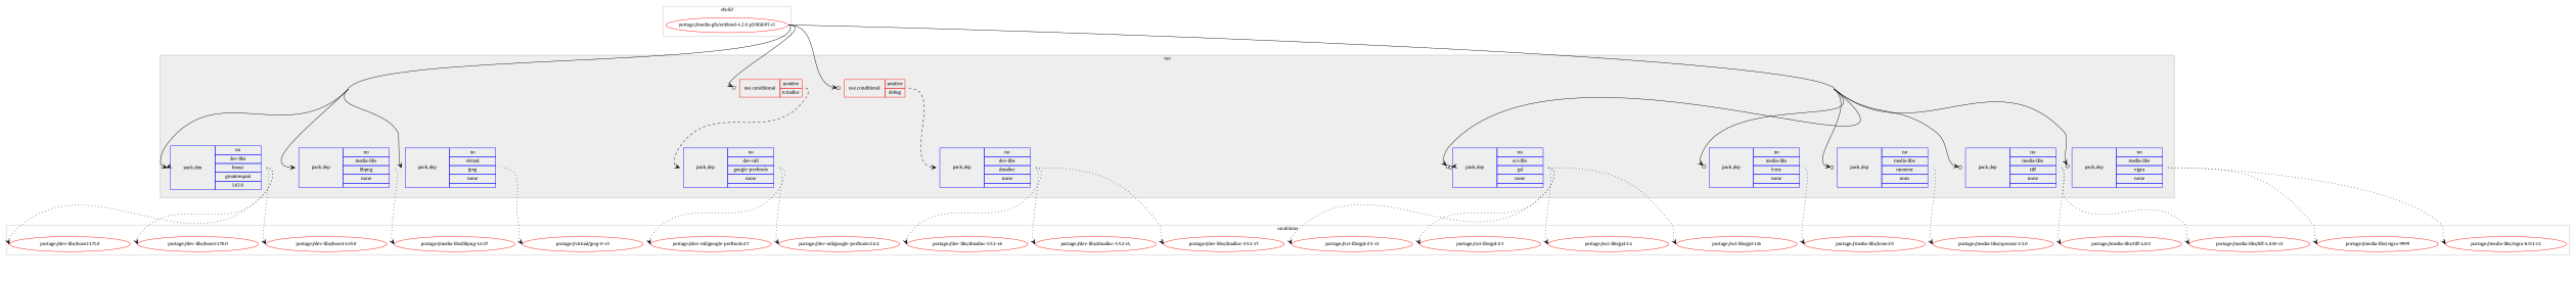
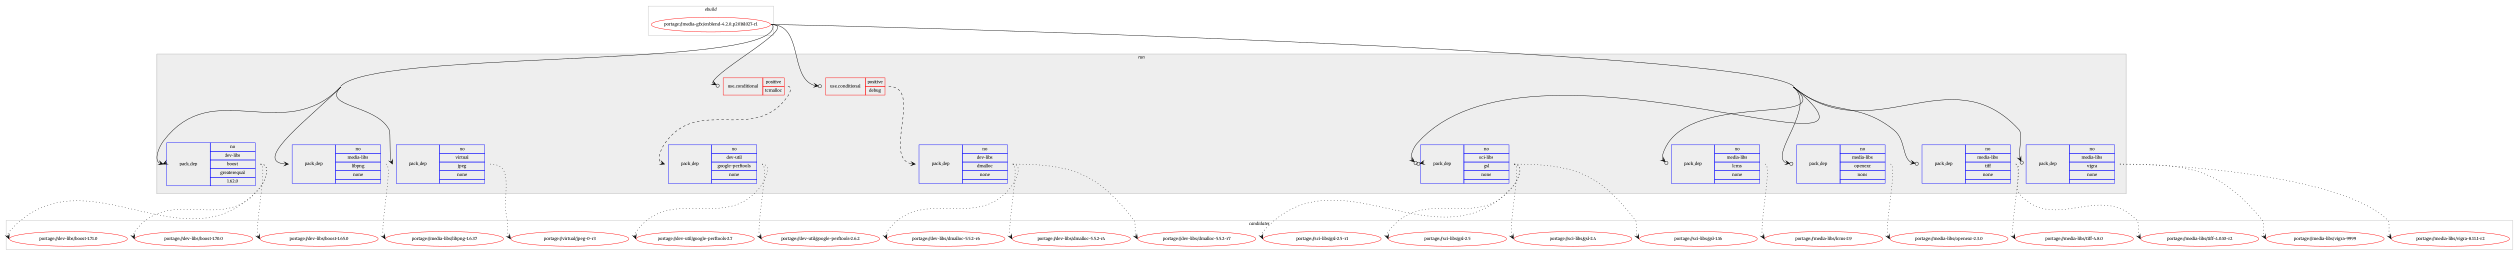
  digraph {
    compound=true
    concentrate=true
    fontname=Merriweather
    fontsize=10
    newrank=true
    rankdir=TB
    ranksep=1.5
    node [color=red fontname=Merriweather fontsize=10]
    edge [arrowhead=vee fontname=Merriweather headport=w style=dotted tailport=e weight=100]
-   n1 [label="portage://media-gfx/enblend-4.2.0_p20161007-r1" width=4]
+   n1 [label="portage://media-gfx/enblend-4.2.0_p20161027-r1" width=4]
    n2 [color=blue label=<<TABLE BORDER="0" CELLBORDER="1" CELLSPACING="0" CELLPADDING="4" WIDTH="220"><TR><TD ROWSPAN="6" CELLPADDING="30">pack_dep</TD></TR><TR><TD WIDTH="110">no</TD></TR><TR><TD>dev-libs</TD></TR><TR><TD>boost</TD></TR><TR><TD>greaterequal</TD></TR><TR><TD>1.62.0</TD></TR></TABLE>> shape=none]
    n3 [color=blue label=<<TABLE BORDER="0" CELLBORDER="1" CELLSPACING="0" CELLPADDING="4" WIDTH="220"><TR><TD ROWSPAN="6" CELLPADDING="30">pack_dep</TD></TR><TR><TD WIDTH="110">no</TD></TR><TR><TD>media-libs</TD></TR><TR><TD>libpng</TD></TR><TR><TD>none</TD></TR><TR><TD></TD></TR></TABLE>> shape=none]
    n4 [color=blue label=<<TABLE BORDER="0" CELLBORDER="1" CELLSPACING="0" CELLPADDING="4" WIDTH="220"><TR><TD ROWSPAN="6" CELLPADDING="30">pack_dep</TD></TR><TR><TD WIDTH="110">no</TD></TR><TR><TD>virtual</TD></TR><TR><TD>jpeg</TD></TR><TR><TD>none</TD></TR><TR><TD></TD></TR></TABLE>> shape=none]
    n5 [color=blue label=<<TABLE BORDER="0" CELLBORDER="1" CELLSPACING="0" CELLPADDING="4" WIDTH="220"><TR><TD ROWSPAN="6" CELLPADDING="30">pack_dep</TD></TR><TR><TD WIDTH="110">no</TD></TR><TR><TD>dev-libs</TD></TR><TR><TD>dmalloc</TD></TR><TR><TD>none</TD></TR><TR><TD></TD></TR></TABLE>> shape=none]
    n6 [label=<<TABLE BORDER="0" CELLBORDER="1" CELLSPACING="0" CELLPADDING="4"><TR><TD ROWSPAN="3" CELLPADDING="10">use_conditional</TD></TR><TR><TD>positive</TD></TR><TR><TD>debug</TD></TR></TABLE>> shape=none]
    n7 [color=blue label=<<TABLE BORDER="0" CELLBORDER="1" CELLSPACING="0" CELLPADDING="4" WIDTH="220"><TR><TD ROWSPAN="6" CELLPADDING="30">pack_dep</TD></TR><TR><TD WIDTH="110">no</TD></TR><TR><TD>sci-libs</TD></TR><TR><TD>gsl</TD></TR><TR><TD>none</TD></TR><TR><TD></TD></TR></TABLE>> shape=none]
    n8 [color=blue label=<<TABLE BORDER="0" CELLBORDER="1" CELLSPACING="0" CELLPADDING="4" WIDTH="220"><TR><TD ROWSPAN="6" CELLPADDING="30">pack_dep</TD></TR><TR><TD WIDTH="110">no</TD></TR><TR><TD>dev-util</TD></TR><TR><TD>google-perftools</TD></TR><TR><TD>none</TD></TR><TR><TD></TD></TR></TABLE>> shape=none]
    n9 [label=<<TABLE BORDER="0" CELLBORDER="1" CELLSPACING="0" CELLPADDING="4"><TR><TD ROWSPAN="3" CELLPADDING="10">use_conditional</TD></TR><TR><TD>positive</TD></TR><TR><TD>tcmalloc</TD></TR></TABLE>> shape=none]
    n10 [color=blue label=<<TABLE BORDER="0" CELLBORDER="1" CELLSPACING="0" CELLPADDING="4" WIDTH="220"><TR><TD ROWSPAN="6" CELLPADDING="30">pack_dep</TD></TR><TR><TD WIDTH="110">no</TD></TR><TR><TD>media-libs</TD></TR><TR><TD>lcms</TD></TR><TR><TD>none</TD></TR><TR><TD></TD></TR></TABLE>> shape=none]
    n11 [color=blue label=<<TABLE BORDER="0" CELLBORDER="1" CELLSPACING="0" CELLPADDING="4" WIDTH="220"><TR><TD ROWSPAN="6" CELLPADDING="30">pack_dep</TD></TR><TR><TD WIDTH="110">no</TD></TR><TR><TD>media-libs</TD></TR><TR><TD>openexr</TD></TR><TR><TD>none</TD></TR><TR><TD></TD></TR></TABLE>> shape=none]
    n12 [color=blue label=<<TABLE BORDER="0" CELLBORDER="1" CELLSPACING="0" CELLPADDING="4" WIDTH="220"><TR><TD ROWSPAN="6" CELLPADDING="30">pack_dep</TD></TR><TR><TD WIDTH="110">no</TD></TR><TR><TD>media-libs</TD></TR><TR><TD>tiff</TD></TR><TR><TD>none</TD></TR><TR><TD></TD></TR></TABLE>> shape=none]
    n13 [color=blue label=<<TABLE BORDER="0" CELLBORDER="1" CELLSPACING="0" CELLPADDING="4" WIDTH="220"><TR><TD ROWSPAN="6" CELLPADDING="30">pack_dep</TD></TR><TR><TD WIDTH="110">no</TD></TR><TR><TD>media-libs</TD></TR><TR><TD>vigra</TD></TR><TR><TD>none</TD></TR><TR><TD></TD></TR></TABLE>> shape=none]
    n14 [label="portage://dev-libs/boost-1.65.0" width=4]
    n15 [label="portage://dev-libs/boost-1.70.0" width=4]
    n16 [label="portage://dev-libs/boost-1.71.0" width=4]
    n17 [label="portage://media-libs/libpng-1.6.37" width=4]
    n18 [label="portage://virtual/jpeg-0-r3" width=4]
    n19 [label="portage://dev-libs/dmalloc-5.5.2-r4" width=4]
    n20 [label="portage://dev-libs/dmalloc-5.5.2-r6" width=4]
    n21 [label="portage://dev-libs/dmalloc-5.5.2-r7" width=4]
    n22 [label="portage://dev-util/google-perftools-2.6.2" width=4]
    n23 [label="portage://dev-util/google-perftools-2.7" width=4]
    n24 [label="portage://media-libs/lcms-2.9" width=4]
    n25 [label="portage://media-libs/openexr-2.3.0" width=4]
    n26 [label="portage://media-libs/tiff-4.0.10-r2" width=4]
    n27 [label="portage://media-libs/tiff-4.8.0" width=4]
    n28 [label="portage://media-libs/vigra-8.11.1-r2" width=4]
    n29 [label="portage://media-libs/vigra-9999" width=4]
    n30 [label="portage://sci-libs/gsl-1.16" width=4]
    n31 [label="portage://sci-libs/gsl-2.4" width=4]
    n32 [label="portage://sci-libs/gsl-2.5" width=4]
    n33 [label="portage://sci-libs/gsl-2.5-r1" width=4]
    subgraph cluster_1 {
      color=gray
      label=<<i>ebuild</i>>
      rank=same
      n1
    }
    subgraph cluster_2 {
      color=gray
      label=<<i>dependencies</i>>
      subgraph cluster_3 {
        color=gray
        fillcolor="#eeeeee"
        label=<<i>compile</i>>
        style=filled
        subgraph sub_4 {
          color=gray
          fillcolor="#eeeeee"
          label=<<i>compile</i>>
          style=filled
          n2
        }
        subgraph sub_5 {
          color=gray
          fillcolor="#eeeeee"
          label=<<i>compile</i>>
          style=filled
          n3
        }
        subgraph sub_6 {
          color=gray
          fillcolor="#eeeeee"
          label=<<i>compile</i>>
          style=filled
          n4
        }
      }
      subgraph cluster_7 {
        color=gray
        fillcolor="#eeeeee"
        label=<<i>compile and run</i>>
        style=filled
        subgraph sub_8 {
          color=gray
          fillcolor="#eeeeee"
          label=<<i>compile and run</i>>
          style=filled
          n6
          subgraph sub_9 {
            color=gray
            fillcolor="#eeeeee"
            label=<<i>compile and run</i>>
            style=filled
            n5
          }
        }
        subgraph sub_10 {
          color=gray
          fillcolor="#eeeeee"
          label=<<i>compile and run</i>>
          style=filled
          n7
        }
        subgraph sub_11 {
          color=gray
          fillcolor="#eeeeee"
          label=<<i>compile and run</i>>
          style=filled
          n9
          subgraph sub_12 {
            color=gray
            fillcolor="#eeeeee"
            label=<<i>compile and run</i>>
            style=filled
            n8
          }
        }
        subgraph sub_13 {
          color=gray
          fillcolor="#eeeeee"
          label=<<i>compile and run</i>>
          style=filled
          n10
        }
        subgraph sub_14 {
          color=gray
          fillcolor="#eeeeee"
          label=<<i>compile and run</i>>
          style=filled
          n11
        }
        subgraph sub_15 {
          color=gray
          fillcolor="#eeeeee"
          label=<<i>compile and run</i>>
          style=filled
          n12
        }
        subgraph sub_16 {
          color=gray
          fillcolor="#eeeeee"
          label=<<i>compile and run</i>>
          style=filled
          n13
        }
      }
      subgraph cluster_17 {
        color=gray
        fillcolor="#eeeeee"
        label=<<i>run</i>>
        style=filled
      }
    }
    subgraph cluster_18 {
      color=gray
      label=<<i>candidates</i>>
      rank=same
      subgraph sub_19 {
        color=black
        label=<<i>candidates</i>>
        nodesep=1
        rank=same
        n14
        n15
        n16
      }
      subgraph sub_20 {
        color=black
        label=<<i>candidates</i>>
        nodesep=1
        rank=same
        n17
      }
      subgraph sub_21 {
        color=black
        label=<<i>candidates</i>>
        nodesep=1
        rank=same
        n18
      }
      subgraph sub_22 {
        color=black
        label=<<i>candidates</i>>
        nodesep=1
        rank=same
        n19
        n20
        n21
      }
      subgraph sub_23 {
        color=black
        label=<<i>candidates</i>>
        nodesep=1
        rank=same
        n22
        n23
      }
      subgraph sub_24 {
        color=black
        label=<<i>candidates</i>>
        nodesep=1
        rank=same
        n24
      }
      subgraph sub_25 {
        color=black
        label=<<i>candidates</i>>
        nodesep=1
        rank=same
        n25
      }
      subgraph sub_26 {
        color=black
        label=<<i>candidates</i>>
        nodesep=1
        rank=same
        n26
        n27
      }
      subgraph sub_27 {
        color=black
        label=<<i>candidates</i>>
        nodesep=1
        rank=same
        n28
        n29
      }
      subgraph sub_28 {
        color=black
        label=<<i>candidates</i>>
        nodesep=1
        rank=same
        n30
        n31
        n32
        n33
      }
    }
    n1 -> n2 [style=solid weight=20]
    n1 -> n3 [style=solid weight=20]
    n1 -> n4 [style=solid weight=20]
    n1 -> n6 [arrowhead=odotvee style=solid weight=20]
    n1 -> n7 [arrowhead=odotvee style=solid weight=20]
    n1 -> n9 [arrowhead=odotvee style=solid weight=20]
    n1 -> n10 [arrowhead=odotvee style=solid weight=20]
    n1 -> n11 [arrowhead=odotvee style=solid weight=20]
    n1 -> n12 [arrowhead=odotvee style=solid weight=20]
    n1 -> n13 [arrowhead=odotvee style=solid weight=20]
    n2 -> n14
    n2 -> n15
    n2 -> n16
    n3 -> n17
    n4 -> n18
    n5 -> n19
    n5 -> n20
    n5 -> n21
    n6 -> n5 [style=dashed weight=20]
    n7 -> n30
    n7 -> n31
    n7 -> n32
    n7 -> n33
    n8 -> n22
    n8 -> n23
    n9 -> n8 [style=dashed weight=20]
    n10 -> n24
    n11 -> n25
    n12 -> n26
    n12 -> n27
    n13 -> n28
    n13 -> n29
  }
